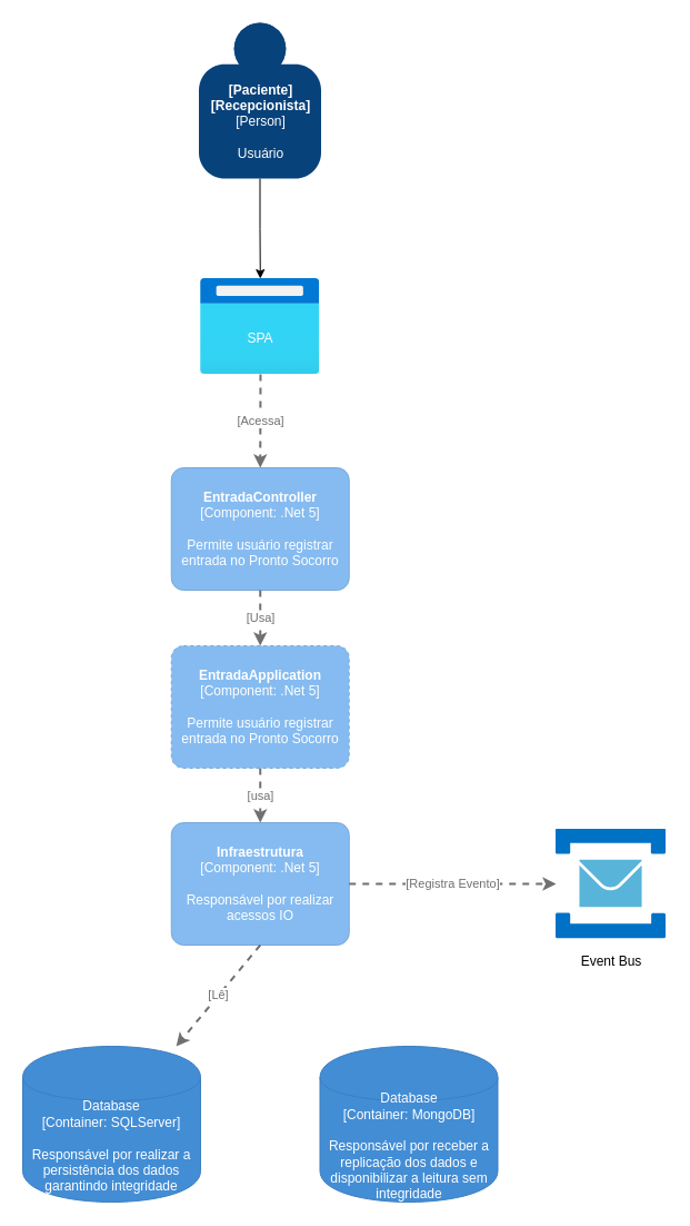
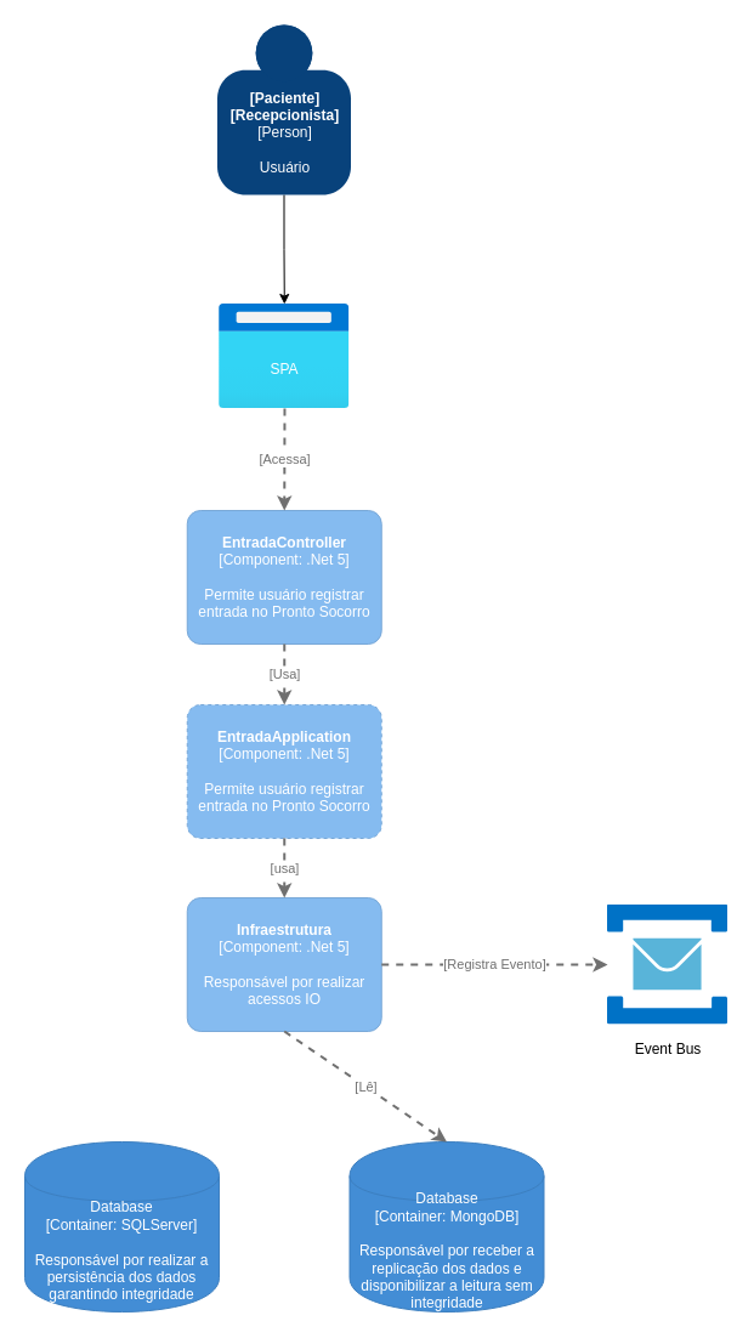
  <mxCell id="0" />
  <mxCell id="1" parent="0" />
  <mxCell id="2" value="&lt;b&gt;EntradaController&lt;/b&gt;&lt;div&gt;[Component: .Net 5]&lt;/div&gt;&lt;br&gt;&lt;div&gt;Permite usuário registrar entrada no Pronto Socorro&lt;/div&gt;" style="rounded=1;whiteSpace=wrap;html=1;labelBackgroundColor=none;fillColor=#85BBF0;fontColor=#ffffff;align=center;arcSize=10;strokeColor=#78A8D8;metaEdit=1;metaData={&quot;c4Type&quot;:{&quot;editable&quot;:false}};points=[[0.25,0,0],[0.5,0,0],[0.75,0,0],[1,0.25,0],[1,0.5,0],[1,0.75,0],[0.75,1,0],[0.5,1,0],[0.25,1,0],[0,0.75,0],[0,0.5,0],[0,0.25,0]];" vertex="1" parent="1"><mxGeometry x="153.75" y="420" width="160" height="110.0" as="geometry" /></mxCell>
  <mxCell id="3" value="" style="aspect=fixed;html=1;points=[];align=center;image;fontSize=12;image=img/lib/azure2/general/Browser.svg;" vertex="1" parent="1"><mxGeometry x="180" y="250" width="107.5" height="86" as="geometry" /></mxCell>
  <mxCell id="4" value="SPA" style="text;html=1;strokeColor=none;fillColor=none;align=center;verticalAlign=middle;whiteSpace=wrap;rounded=0;fontColor=white;" vertex="1" parent="1"><mxGeometry x="204" y="289" width="60" height="30" as="geometry" /></mxCell>
  <mxCell id="5" value="&lt;b&gt;EntradaApplication&lt;/b&gt;&lt;div&gt;[Component: .Net 5]&lt;/div&gt;&lt;br&gt;&lt;div&gt;Permite usuário registrar entrada no Pronto Socorro&lt;/div&gt;" style="rounded=1;whiteSpace=wrap;html=1;labelBackgroundColor=none;fillColor=#85BBF0;fontColor=#ffffff;align=center;arcSize=10;strokeColor=#78A8D8;metaEdit=1;metaData={&quot;c4Type&quot;:{&quot;editable&quot;:false}};points=[[0.25,0,0],[0.5,0,0],[0.75,0,0],[1,0.25,0],[1,0.5,0],[1,0.75,0],[0.75,1,0],[0.5,1,0],[0.25,1,0],[0,0.75,0],[0,0.5,0],[0,0.25,0]];dashed=1;" vertex="1" parent="1"><mxGeometry x="153.75" y="580" width="160" height="110.0" as="geometry" /></mxCell>
  <mxCell id="6" value="&lt;div style=&quot;text-align: left&quot;&gt;&lt;div style=&quot;text-align: center&quot;&gt;&lt;b&gt;&lt;/b&gt;&lt;/div&gt;&lt;div style=&quot;text-align: center&quot;&gt;[Usa]&lt;/div&gt;&lt;/div&gt;" style="edgeStyle=none;rounded=0;html=1;entryX=0.5;entryY=0;jettySize=auto;orthogonalLoop=1;strokeColor=#707070;strokeWidth=2;fontColor=#707070;jumpStyle=none;dashed=1;metaEdit=1;metaData={&quot;c4Type&quot;:{&quot;editable&quot;:false}};exitX=0.5;exitY=1;exitDx=0;exitDy=0;exitPerimeter=0;entryDx=0;entryDy=0;entryPerimeter=0;" edge="1" parent="1" source="2" target="5"><mxGeometry width="160" relative="1" as="geometry"><mxPoint x="363.75" y="550" as="sourcePoint" /><mxPoint x="523.75" y="550" as="targetPoint" /></mxGeometry></mxCell>
  <mxCell id="7" value="&lt;b&gt;Infraestrutura&lt;/b&gt;&lt;div&gt;[Component: .Net 5]&lt;/div&gt;&lt;br&gt;&lt;div&gt;Responsável por realizar acessos IO&lt;/div&gt;" style="rounded=1;whiteSpace=wrap;html=1;labelBackgroundColor=none;fillColor=#85BBF0;fontColor=#ffffff;align=center;arcSize=10;strokeColor=#78A8D8;metaEdit=1;metaData={&quot;c4Type&quot;:{&quot;editable&quot;:false}};points=[[0.25,0,0],[0.5,0,0],[0.75,0,0],[1,0.25,0],[1,0.5,0],[1,0.75,0],[0.75,1,0],[0.5,1,0],[0.25,1,0],[0,0.75,0],[0,0.5,0],[0,0.25,0]];" vertex="1" parent="1"><mxGeometry x="153.75" y="739" width="160" height="110.0" as="geometry" /></mxCell>
  <mxCell id="8" value="&lt;div style=&quot;text-align: left&quot;&gt;&lt;div style=&quot;text-align: center&quot;&gt;&lt;b&gt;&lt;/b&gt;&lt;/div&gt;&lt;div style=&quot;text-align: center&quot;&gt;[usa]&lt;/div&gt;&lt;/div&gt;" style="edgeStyle=none;rounded=0;html=1;entryX=0.5;entryY=0;jettySize=auto;orthogonalLoop=1;strokeColor=#707070;strokeWidth=2;fontColor=#707070;jumpStyle=none;dashed=1;metaEdit=1;metaData={&quot;c4Type&quot;:{&quot;editable&quot;:false}};exitX=0.5;exitY=1;exitDx=0;exitDy=0;exitPerimeter=0;entryDx=0;entryDy=0;entryPerimeter=0;" edge="1" parent="1" source="5" target="7"><mxGeometry width="160" relative="1" as="geometry"><mxPoint x="363.75" y="750" as="sourcePoint" /><mxPoint x="523.75" y="750" as="targetPoint" /></mxGeometry></mxCell>
  <mxCell id="9" value="Database&lt;div&gt;[Container:&amp;nbsp;SQLServer]&lt;/div&gt;&lt;br&gt;&lt;div&gt;Responsável por realizar a persistência dos dados garantindo integridade&lt;/div&gt;" style="shape=cylinder;whiteSpace=wrap;html=1;boundedLbl=1;rounded=0;labelBackgroundColor=none;fillColor=#438DD5;fontSize=12;fontColor=#ffffff;align=center;strokeColor=#3C7FC0;metaEdit=1;points=[[0.5,0,0],[1,0.25,0],[1,0.5,0],[1,0.75,0],[0.5,1,0],[0,0.75,0],[0,0.5,0],[0,0.25,0]];metaData={&quot;c4Type&quot;:{&quot;editable&quot;:false}};" vertex="1" parent="1"><mxGeometry x="20" y="940" width="160" height="140" as="geometry" /></mxCell>
  <mxCell id="10" value="Database&lt;div&gt;[Container:&amp;nbsp;MongoDB]&lt;/div&gt;&lt;br&gt;&lt;div&gt;Responsável por receber a replicação dos dados e disponibilizar a leitura sem integridade&lt;/div&gt;" style="shape=cylinder;whiteSpace=wrap;html=1;boundedLbl=1;rounded=0;labelBackgroundColor=none;fillColor=#438DD5;fontSize=12;fontColor=#ffffff;align=center;strokeColor=#3C7FC0;metaEdit=1;points=[[0.5,0,0],[1,0.25,0],[1,0.5,0],[1,0.75,0],[0.5,1,0],[0,0.75,0],[0,0.5,0],[0,0.25,0]];metaData={&quot;c4Type&quot;:{&quot;editable&quot;:false}};" vertex="1" parent="1"><mxGeometry x="287.5" y="940" width="160" height="140" as="geometry" /></mxCell>
- <mxCell id="11" value="&lt;div style=&quot;text-align: left&quot;&gt;&lt;div style=&quot;text-align: center&quot;&gt;&lt;b&gt;&lt;/b&gt;&lt;/div&gt;&lt;div style=&quot;text-align: center&quot;&gt;[Lê]&lt;/div&gt;&lt;/div&gt;" style="edgeStyle=none;rounded=0;html=1;jettySize=auto;orthogonalLoop=1;strokeColor=#707070;strokeWidth=2;fontColor=#707070;jumpStyle=none;dashed=1;metaEdit=1;metaData={&quot;c4Type&quot;:{&quot;editable&quot;:false}};exitX=0.5;exitY=1;exitDx=0;exitDy=0;exitPerimeter=0;" edge="1" parent="1" source="7" target="9"><mxGeometry width="160" relative="1" as="geometry"><mxPoint x="350" y="860" as="sourcePoint" /><mxPoint x="510" y="860" as="targetPoint" /></mxGeometry></mxCell>
+ <mxCell id="11" value="&lt;div style=&quot;text-align: left&quot;&gt;&lt;div style=&quot;text-align: center&quot;&gt;&lt;b&gt;&lt;/b&gt;&lt;/div&gt;&lt;div style=&quot;text-align: center&quot;&gt;[Lê]&lt;/div&gt;&lt;/div&gt;" style="edgeStyle=none;rounded=0;html=1;entryX=0.5;entryY=0;jettySize=auto;orthogonalLoop=1;strokeColor=#707070;strokeWidth=2;fontColor=#707070;jumpStyle=none;dashed=1;metaEdit=1;metaData={&quot;c4Type&quot;:{&quot;editable&quot;:false}};exitX=0.5;exitY=1;exitDx=0;exitDy=0;exitPerimeter=0;entryDx=0;entryDy=0;entryPerimeter=0;" edge="1" parent="1" source="7" target="10"><mxGeometry width="160" relative="1" as="geometry"><mxPoint x="350" y="860" as="sourcePoint" /><mxPoint x="510" y="860" as="targetPoint" /></mxGeometry></mxCell>
  <mxCell id="12" value="&lt;div style=&quot;text-align: left&quot;&gt;&lt;div style=&quot;text-align: center&quot;&gt;&lt;b&gt;&lt;/b&gt;&lt;/div&gt;&lt;div style=&quot;text-align: center&quot;&gt;[Acessa]&lt;/div&gt;&lt;/div&gt;" style="edgeStyle=none;rounded=0;html=1;entryX=0.5;entryY=0;jettySize=auto;orthogonalLoop=1;strokeColor=#707070;strokeWidth=2;fontColor=#707070;jumpStyle=none;dashed=1;metaEdit=1;metaData={&quot;c4Type&quot;:{&quot;editable&quot;:false}};exitX=0.502;exitY=1;exitDx=0;exitDy=0;exitPerimeter=0;entryDx=0;entryDy=0;entryPerimeter=0;" edge="1" parent="1" source="3" target="2"><mxGeometry width="160" relative="1" as="geometry"><mxPoint x="240" y="670" as="sourcePoint" /><mxPoint x="400" y="670" as="targetPoint" /></mxGeometry></mxCell>
  <mxCell id="13" value="" style="sketch=0;aspect=fixed;html=1;points=[];align=center;image;fontSize=12;image=img/lib/mscae/Service_Bus.svg;" vertex="1" parent="1"><mxGeometry x="500" y="744.5" width="99" height="99" as="geometry" /></mxCell>
  <mxCell id="14" value="&lt;div style=&quot;text-align: left&quot;&gt;&lt;div style=&quot;text-align: center&quot;&gt;&lt;b&gt;&lt;/b&gt;&lt;/div&gt;&lt;div style=&quot;text-align: center&quot;&gt;[Registra Evento]&lt;/div&gt;&lt;/div&gt;" style="edgeStyle=none;rounded=0;html=1;jettySize=auto;orthogonalLoop=1;strokeColor=#707070;strokeWidth=2;fontColor=#707070;jumpStyle=none;dashed=1;metaEdit=1;metaData={&quot;c4Type&quot;:{&quot;editable&quot;:false}};" edge="1" parent="1" source="7" target="13"><mxGeometry width="160" relative="1" as="geometry"><mxPoint x="330" y="800" as="sourcePoint" /><mxPoint x="490" y="800" as="targetPoint" /></mxGeometry></mxCell>
  <mxCell id="15" value="Event Bus" style="text;html=1;strokeColor=none;fillColor=none;align=center;verticalAlign=middle;whiteSpace=wrap;rounded=0;" vertex="1" parent="1"><mxGeometry x="519.5" y="849" width="60" height="30" as="geometry" /></mxCell>
  <mxCell id="16" style="edgeStyle=orthogonalEdgeStyle;rounded=0;orthogonalLoop=1;jettySize=auto;html=1;" edge="1" parent="1" source="17" target="3"><mxGeometry relative="1" as="geometry" /></mxCell>
  <mxCell id="17" value="&lt;b&gt;[Paciente]&#10;[Recepcionista]&lt;/b&gt;&lt;div&gt;[Person]&lt;/div&gt;&lt;br&gt;&lt;div&gt;Usuário&lt;/div&gt;" style="html=1;dashed=0;whitespace=wrap;fillColor=#08427b;strokeColor=none;fontColor=#ffffff;shape=mxgraph.c4.person;align=center;metaEdit=1;points=[[0.5,0,0],[1,0.5,0],[1,0.75,0],[0.75,1,0],[0.5,1,0],[0.25,1,0],[0,0.75,0],[0,0.5,0]];metaData={&quot;c4Type&quot;:{&quot;editable&quot;:false}};" vertex="1" parent="1"><mxGeometry x="178.5" y="20" width="110.0" height="140" as="geometry" /></mxCell>
